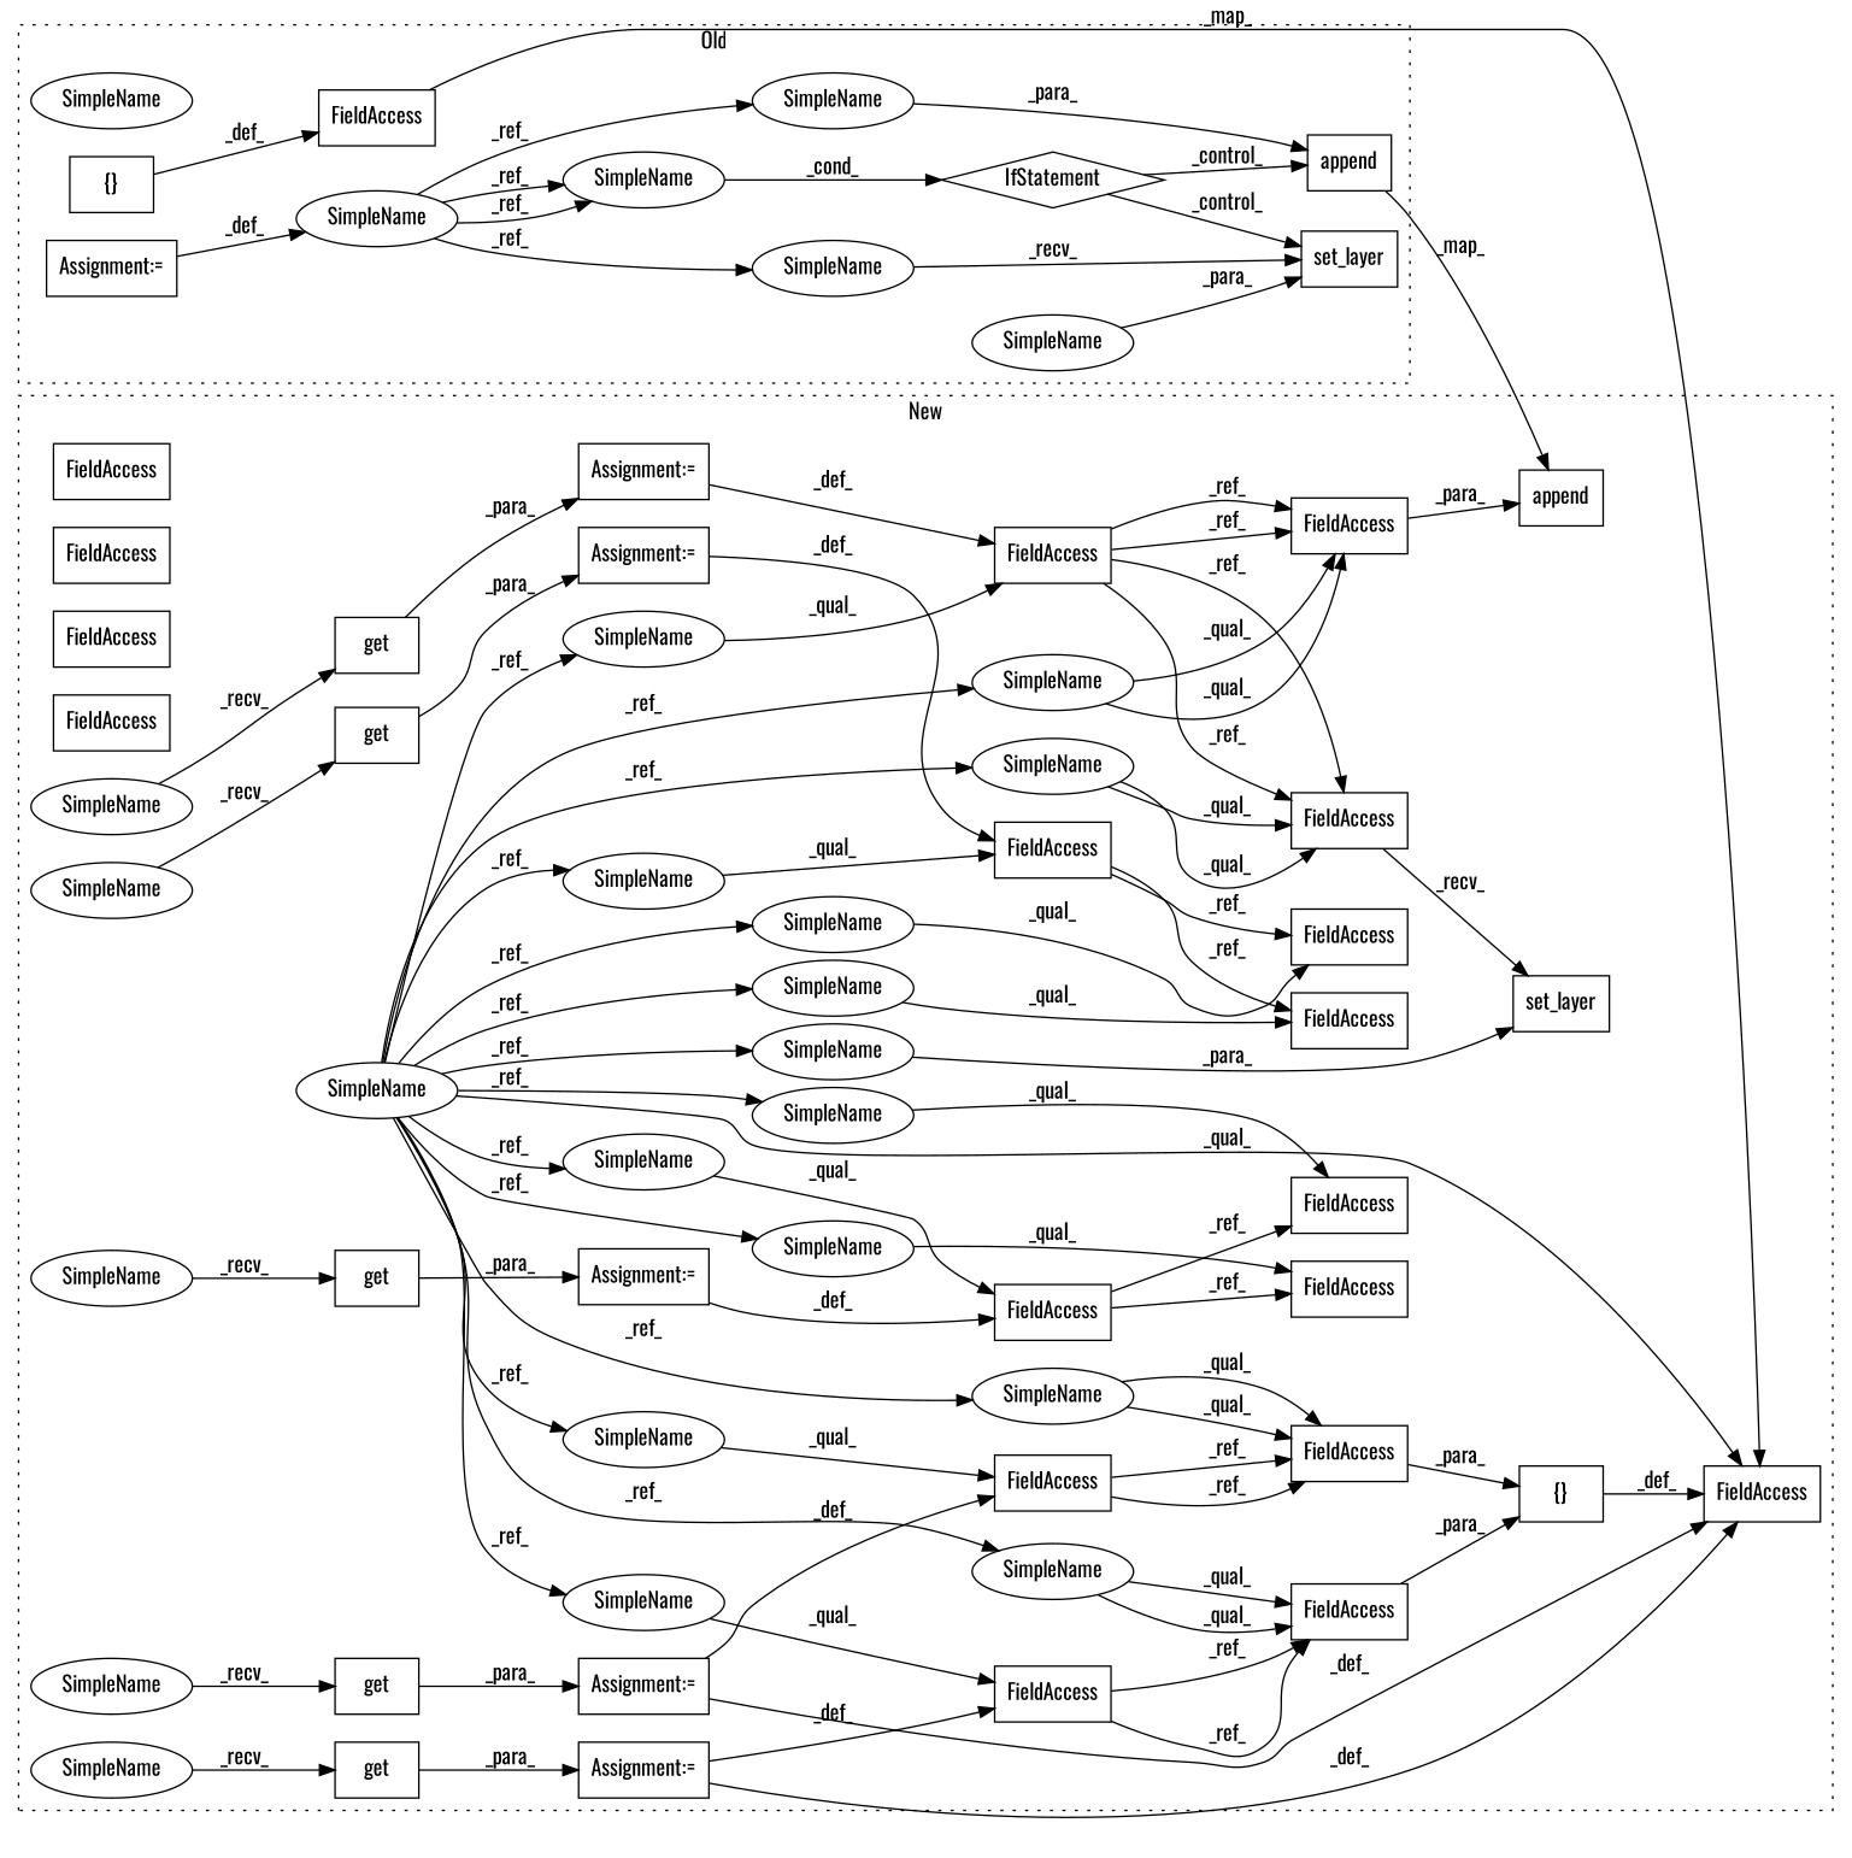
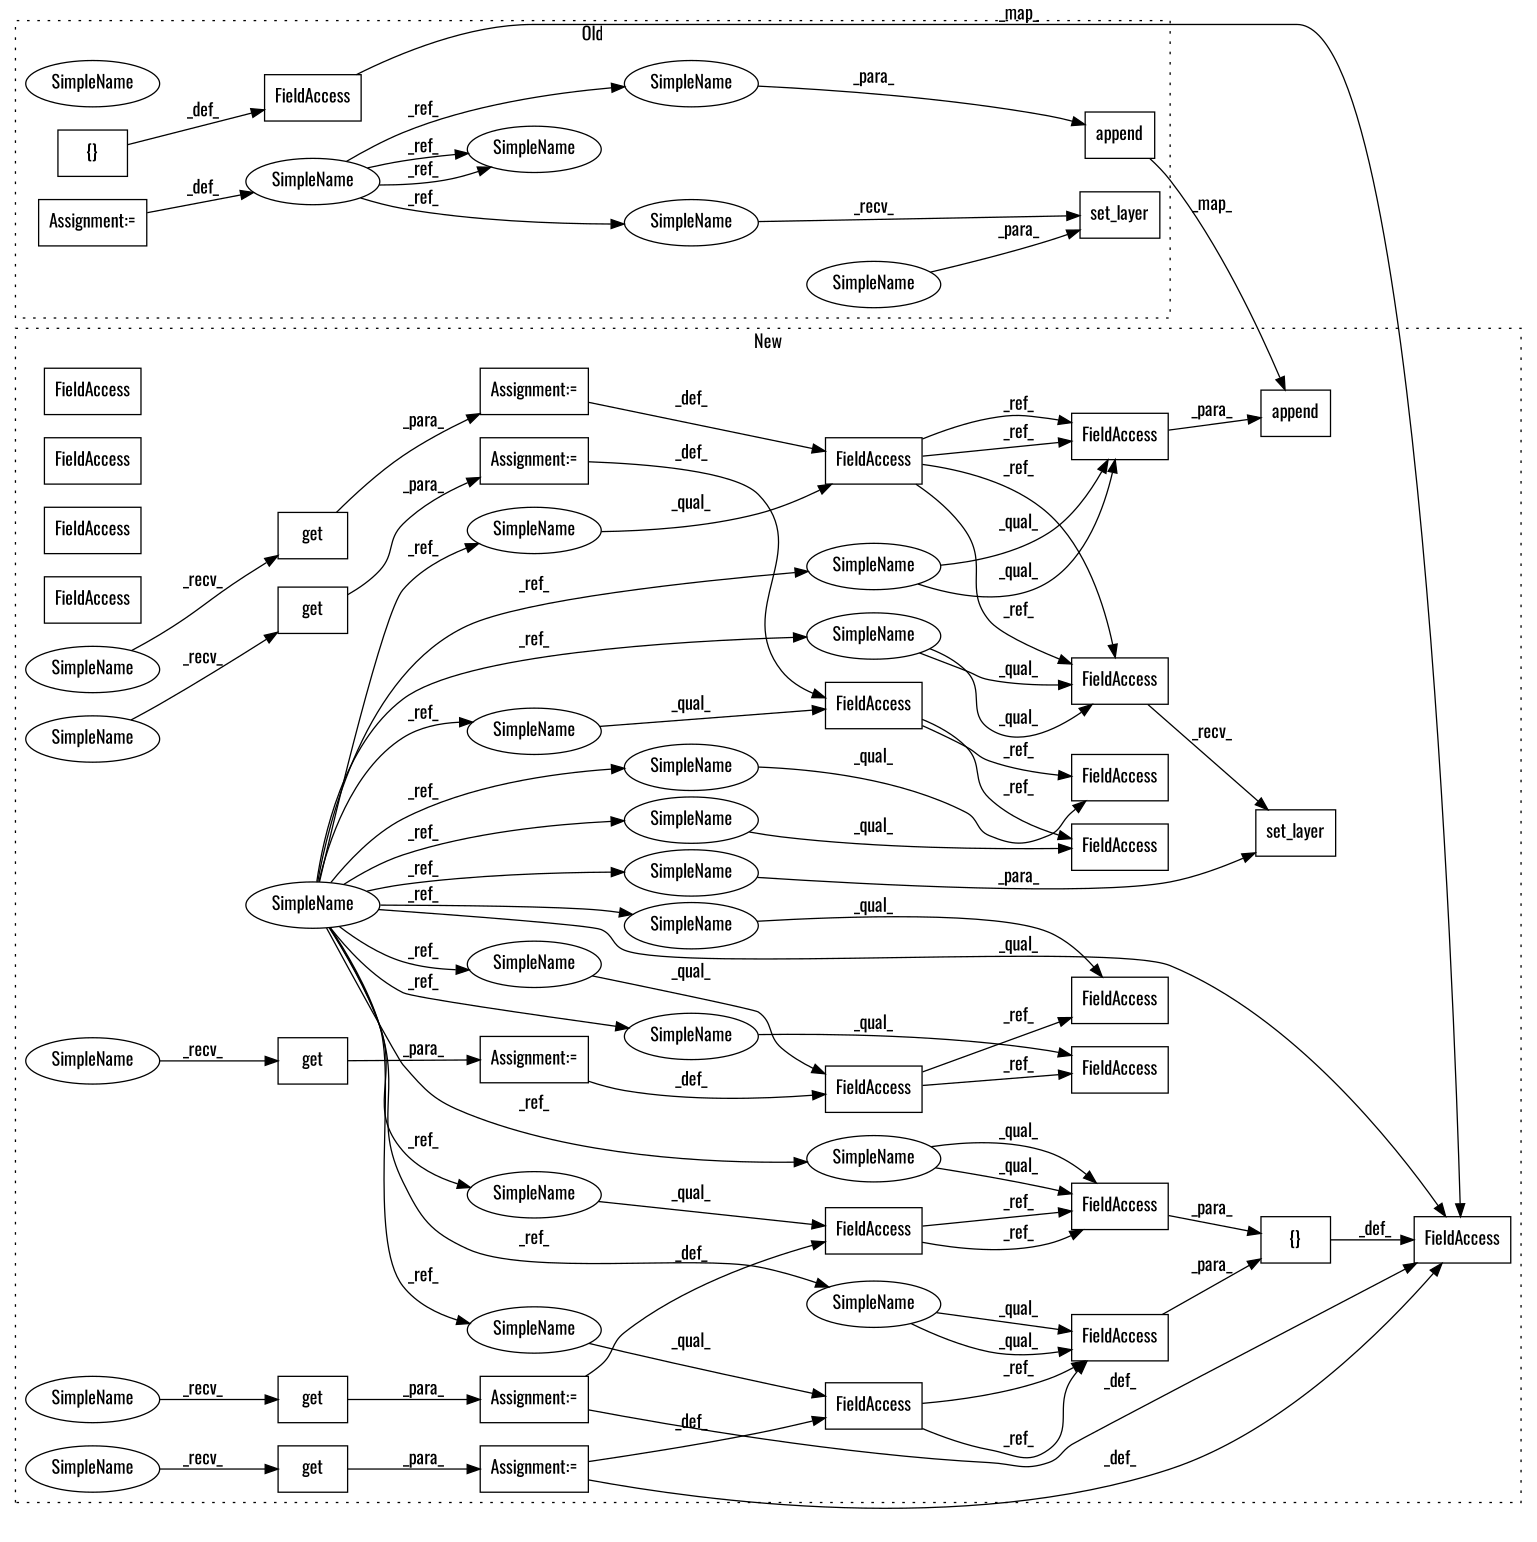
  digraph {
    rankdir=LR
    fontname=Oswald
    node [a=42 l=4 s=13527 shape=box fontname=Oswald]
    edge [fontname=Oswald]
-   n1 [a=25 l="4,2" label=IfStatement s="12941,12965" shape=diamond]
    n2 [l=20 label=SimpleName s=12945 shape=ellipse]
    n3 [a=32 l="10,1" label=set_layer s="12996,13010"]
    n4 [l=20 label=SimpleName s=12221 shape=ellipse]
    n5 [a=32 l="7,1" label=append s="13037,13064"]
    n6 [a=7 l=20 label="Assignment:=" s=12221]
    n7 [a=22 l=16 label=FieldAccess s=13077]
    n8 [a=4 l="1,1" label="{}" s="13111,13137"]
    n9 [l=20 label=SimpleName s=12945 shape=ellipse]
    n10 [l=20 label=SimpleName s=13044 shape=ellipse]
    n11 [l=20 label=SimpleName s=12975 shape=ellipse]
    n12 [label=SimpleName s=13006 shape=ellipse]
    n13 [a=32 l="10,1" label=set_layer s="13553,13567"]
    n14 [label=SimpleName s=12444 shape=ellipse]
    n15 [a=22 l=18 label=FieldAccess s=13161]
    n16 [a=22 l=25 label=FieldAccess]
    n17 [a=22 l=25 label=FieldAccess s=13457]
    n18 [a=22 l=18 label=FieldAccess s=13309]
    n19 [a=22 l=18 label=FieldAccess s=13217]
    n20 [a=22 l=18 label=FieldAccess s=13432]
    n21 [a=22 l=18 label=FieldAccess s=13365]
    n22 [a=22 l=25 label=FieldAccess s=13599]
    n23 [a=32 l="4,1" label=get s="13341,13358"]
    n24 [a=32 l="4,1" label=get s="13496,13520"]
    n25 [a=32 l="7,1" label=append s="13592,13624"]
    n26 [a=7 l=1 label="Assignment:=" s=13179]
    n27 [a=7 l=1 label="Assignment:=" s=13482]
    n28 [a=7 l=1 label="Assignment:=" s=13327]
    n29 [a=22 l=17 label=FieldAccess s=13684]
    n30 [a=22 l=17 label=FieldAccess s=13631]
    n31 [a=22 l=17 label=FieldAccess s=13772]
    n32 [a=22 l=17 label=FieldAccess s=13790]
    n33 [a=32 l="4,1" label=get s="13661,13677"]
    n34 [a=7 l=1 label="Assignment:=" s=13648]
    n35 [a=7 l=1 label="Assignment:=" s=13701]
    n36 [a=4 l="1,1" label="{}" s="13771,13807"]
    n37 [a=32 l="4,1" label=get s="13714,13730"]
    n38 [a=22 l=18 label=FieldAccess s=13284]
    n39 [a=32 l="4,1" label=get s="13193,13210"]
    n40 [a=22 l=16 label=FieldAccess s=13737]
    n41 [label=SimpleName s=13365 shape=ellipse]
    n42 [label=SimpleName s=13631 shape=ellipse]
    n43 [label=SimpleName shape=ellipse]
    n44 [label=SimpleName s=13772 shape=ellipse]
    n45 [label=SimpleName s=13684 shape=ellipse]
    n46 [label=SimpleName s=13563 shape=ellipse]
    n47 [label=SimpleName s=13161 shape=ellipse]
    n48 [label=SimpleName s=13457 shape=ellipse]
    n49 [label=SimpleName s=13432 shape=ellipse]
    n50 [label=SimpleName s=13309 shape=ellipse]
    n51 [label=SimpleName s=13284 shape=ellipse]
    n52 [label=SimpleName s=13790 shape=ellipse]
    n53 [label=SimpleName s=13599 shape=ellipse]
    n54 [label=SimpleName s=13217 shape=ellipse]
    n55 [a=22 l=17 label=FieldAccess s=13790]
    n56 [l=11 label=SimpleName s=13702 shape=ellipse]
    n57 [l=11 label=SimpleName s=13649 shape=ellipse]
    n58 [a=22 l=17 label=FieldAccess s=13772]
    n59 [l=12 label=SimpleName s=13328 shape=ellipse]
    n60 [l=12 label=SimpleName s=13483 shape=ellipse]
    n61 [l=12 label=SimpleName s=13180 shape=ellipse]
    n62 [a=22 l=25 label=FieldAccess]
    n63 [a=22 l=25 label=FieldAccess s=13599]
    subgraph cluster_1 {
      label=Old
      style=dotted
-     n1
      n2
      n3
      n4
      n5
      n6
      n7
      n8
      n9
      n10
      n11
      n12
    }
    subgraph cluster_2 {
      label=New
      style=dotted
      n13
      n14
      n15
      n16
      n17
      n18
      n19
      n20
      n21
      n22
      n23
      n24
      n25
      n26
      n27
      n28
      n29
      n30
      n31
      n32
      n33
      n34
      n35
      n36
      n37
      n38
      n39
      n40
      n41
      n42
      n43
      n44
      n45
      n46
      n47
      n48
      n49
      n50
      n51
      n52
      n53
      n54
      n55
      n56
      n57
      n58
      n59
      n60
      n61
      n62
      n63
    }
-   n1 -> n3 [label=_control_]
-   n1 -> n5 [label=_control_]
    n4 -> n9 [label=_ref_]
    n4 -> n9 [label=_ref_]
    n4 -> n10 [label=_ref_]
    n4 -> n11 [label=_ref_]
    n5 -> n25 [label=_map_]
    n6 -> n4 [label=_def_]
    n7 -> n40 [label=_map_]
    n8 -> n7 [label=_def_]
-   n9 -> n1 [label=_cond_]
    n10 -> n5 [label=_para_]
    n11 -> n3 [label=_recv_]
    n12 -> n3 [label=_para_]
    n14 -> n40 [label=_qual_]
    n14 -> n41 [label=_ref_]
    n14 -> n42 [label=_ref_]
    n14 -> n43 [label=_ref_]
    n14 -> n44 [label=_ref_]
    n14 -> n45 [label=_ref_]
    n14 -> n46 [label=_ref_]
    n14 -> n47 [label=_ref_]
    n14 -> n48 [label=_ref_]
    n14 -> n49 [label=_ref_]
    n14 -> n50 [label=_ref_]
    n14 -> n51 [label=_ref_]
    n14 -> n52 [label=_ref_]
    n14 -> n53 [label=_ref_]
    n14 -> n54 [label=_ref_]
    n15 -> n19 [label=_ref_]
    n15 -> n38 [label=_ref_]
    n17 -> n62 [label=_ref_]
    n17 -> n62 [label=_ref_]
    n17 -> n63 [label=_ref_]
    n17 -> n63 [label=_ref_]
    n18 -> n20 [label=_ref_]
    n18 -> n21 [label=_ref_]
    n23 -> n28 [label=_para_]
    n24 -> n27 [label=_para_]
    n26 -> n15 [label=_def_]
    n27 -> n17 [label=_def_]
    n28 -> n18 [label=_def_]
    n29 -> n55 [label=_ref_]
    n29 -> n55 [label=_ref_]
    n30 -> n58 [label=_ref_]
    n30 -> n58 [label=_ref_]
    n33 -> n34 [label=_para_]
    n34 -> n30 [label=_def_]
    n34 -> n40 [label=_def_]
    n35 -> n29 [label=_def_]
    n35 -> n40 [label=_def_]
    n36 -> n40 [label=_def_]
    n37 -> n35 [label=_para_]
    n39 -> n26 [label=_para_]
    n41 -> n21 [label=_qual_]
    n42 -> n30 [label=_qual_]
    n43 -> n62 [label=_qual_]
    n43 -> n62 [label=_qual_]
    n44 -> n58 [label=_qual_]
    n44 -> n58 [label=_qual_]
    n45 -> n29 [label=_qual_]
    n46 -> n13 [label=_para_]
    n47 -> n15 [label=_qual_]
    n48 -> n17 [label=_qual_]
    n49 -> n20 [label=_qual_]
    n50 -> n18 [label=_qual_]
    n51 -> n38 [label=_qual_]
    n52 -> n55 [label=_qual_]
    n52 -> n55 [label=_qual_]
    n53 -> n63 [label=_qual_]
    n53 -> n63 [label=_qual_]
    n54 -> n19 [label=_qual_]
    n55 -> n36 [label=_para_]
    n56 -> n37 [label=_recv_]
    n57 -> n33 [label=_recv_]
    n58 -> n36 [label=_para_]
    n59 -> n23 [label=_recv_]
    n60 -> n24 [label=_recv_]
    n61 -> n39 [label=_recv_]
    n62 -> n13 [label=_recv_]
    n63 -> n25 [label=_para_]
  }
